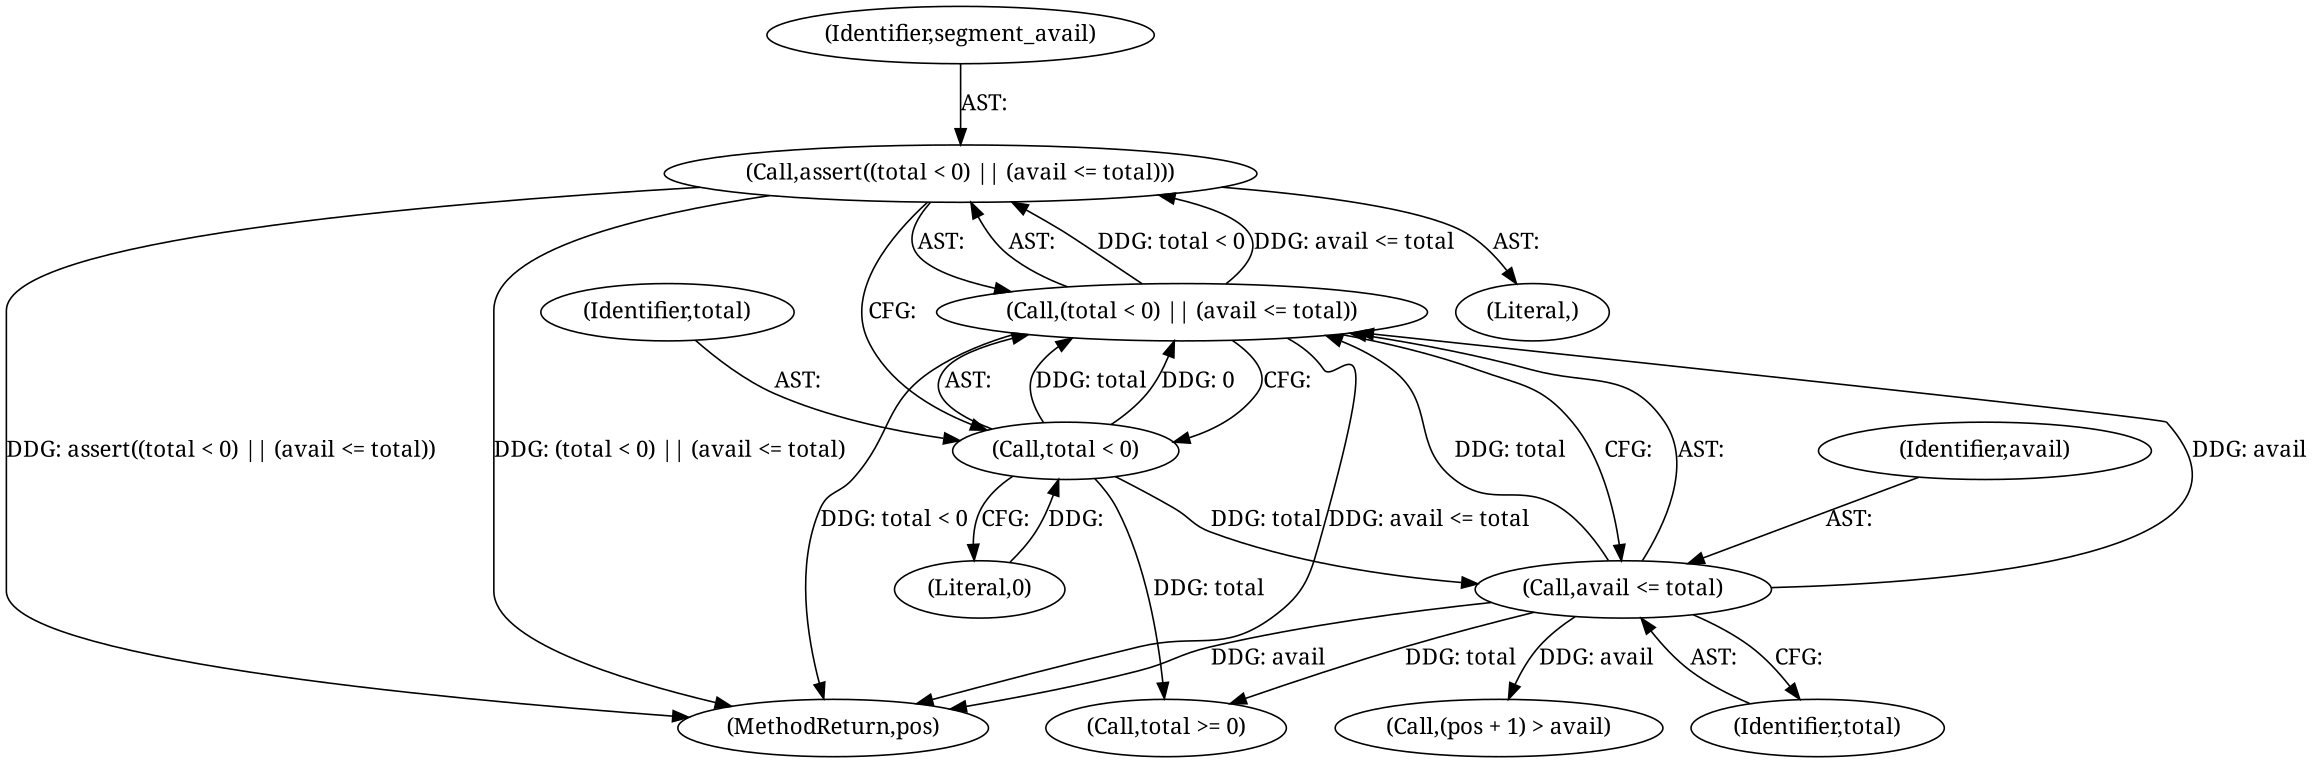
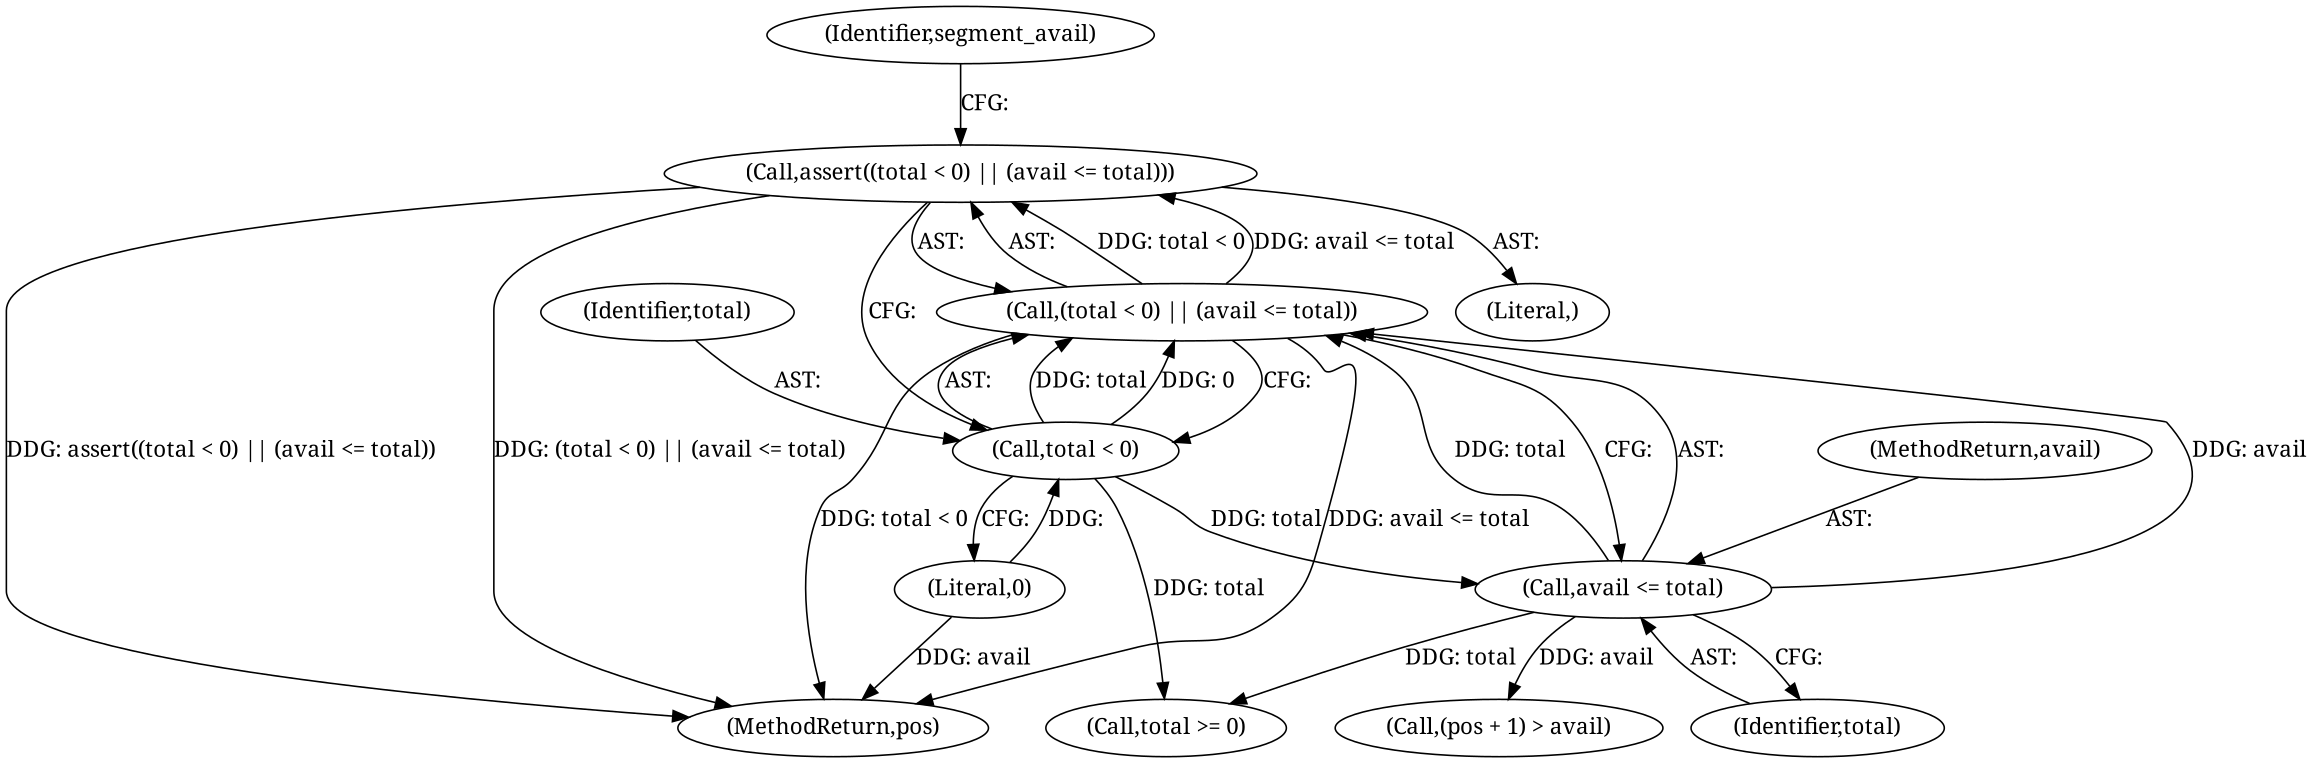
  digraph {
    fontname="Noto Serif"
    node [fontname="Noto Serif"]
    edge [fontname="Noto Serif"]
    n1 [label="(Call,assert((total < 0) || (avail <= total)))"]
    n2 [label="(Call,(total < 0) || (avail <= total))"]
    n3 [label="(Literal,)"]
    n4 [label="(MethodReturn,pos)"]
    n5 [label="(Call,total < 0)"]
    n6 [label="(Call,avail <= total)"]
    n7 [label="(Literal,0)"]
    n8 [label="(Call,total >= 0)"]
    n9 [label="(Identifier,total)"]
    n10 [label="(Call,(pos + 1) > avail)"]
-   n11 [label="(Identifier,avail)"]
+   n11 [label="(MethodReturn,avail)"]
    n12 [label="(Identifier,segment_avail)"]
    n13 [label="(Identifier,total)"]
    n1 -> n2 [label="AST: "]
    n1 -> n3 [label="AST: "]
    n1 -> n4 [label="DDG: assert((total < 0) || (avail <= total))"]
    n1 -> n4 [label="DDG: (total < 0) || (avail <= total)"]
    n1 -> n5 [label="CFG: "]
    n2 -> n1 [label="AST: "]
    n2 -> n1 [label="DDG: total < 0"]
    n2 -> n1 [label="DDG: avail <= total"]
    n2 -> n4 [label="DDG: avail <= total"]
    n2 -> n4 [label="DDG: total < 0"]
    n2 -> n5 [label="CFG: "]
    n2 -> n6 [label="CFG: "]
    n5 -> n2 [label="AST: "]
    n5 -> n2 [label="DDG: total"]
    n5 -> n2 [label="DDG: 0"]
    n5 -> n6 [label="DDG: total"]
    n5 -> n7 [label="CFG: "]
    n5 -> n8 [label="DDG: total"]
    n6 -> n2 [label="AST: "]
    n6 -> n2 [label="DDG: avail"]
    n6 -> n2 [label="DDG: total"]
-   n6 -> n4 [label="DDG: avail"]
+   n7 -> n4 [label="DDG: avail"]
    n6 -> n8 [label="DDG: total"]
    n6 -> n9 [label="CFG: "]
    n6 -> n10 [label="DDG: avail"]
    n7 -> n5 [label="DDG: "]
    n9 -> n6 [label="AST: "]
    n11 -> n6 [label="AST: "]
-   n12 -> n1 [label="AST: "]
+   n12 -> n1 [label="CFG: "]
    n13 -> n5 [label="AST: "]
  }
